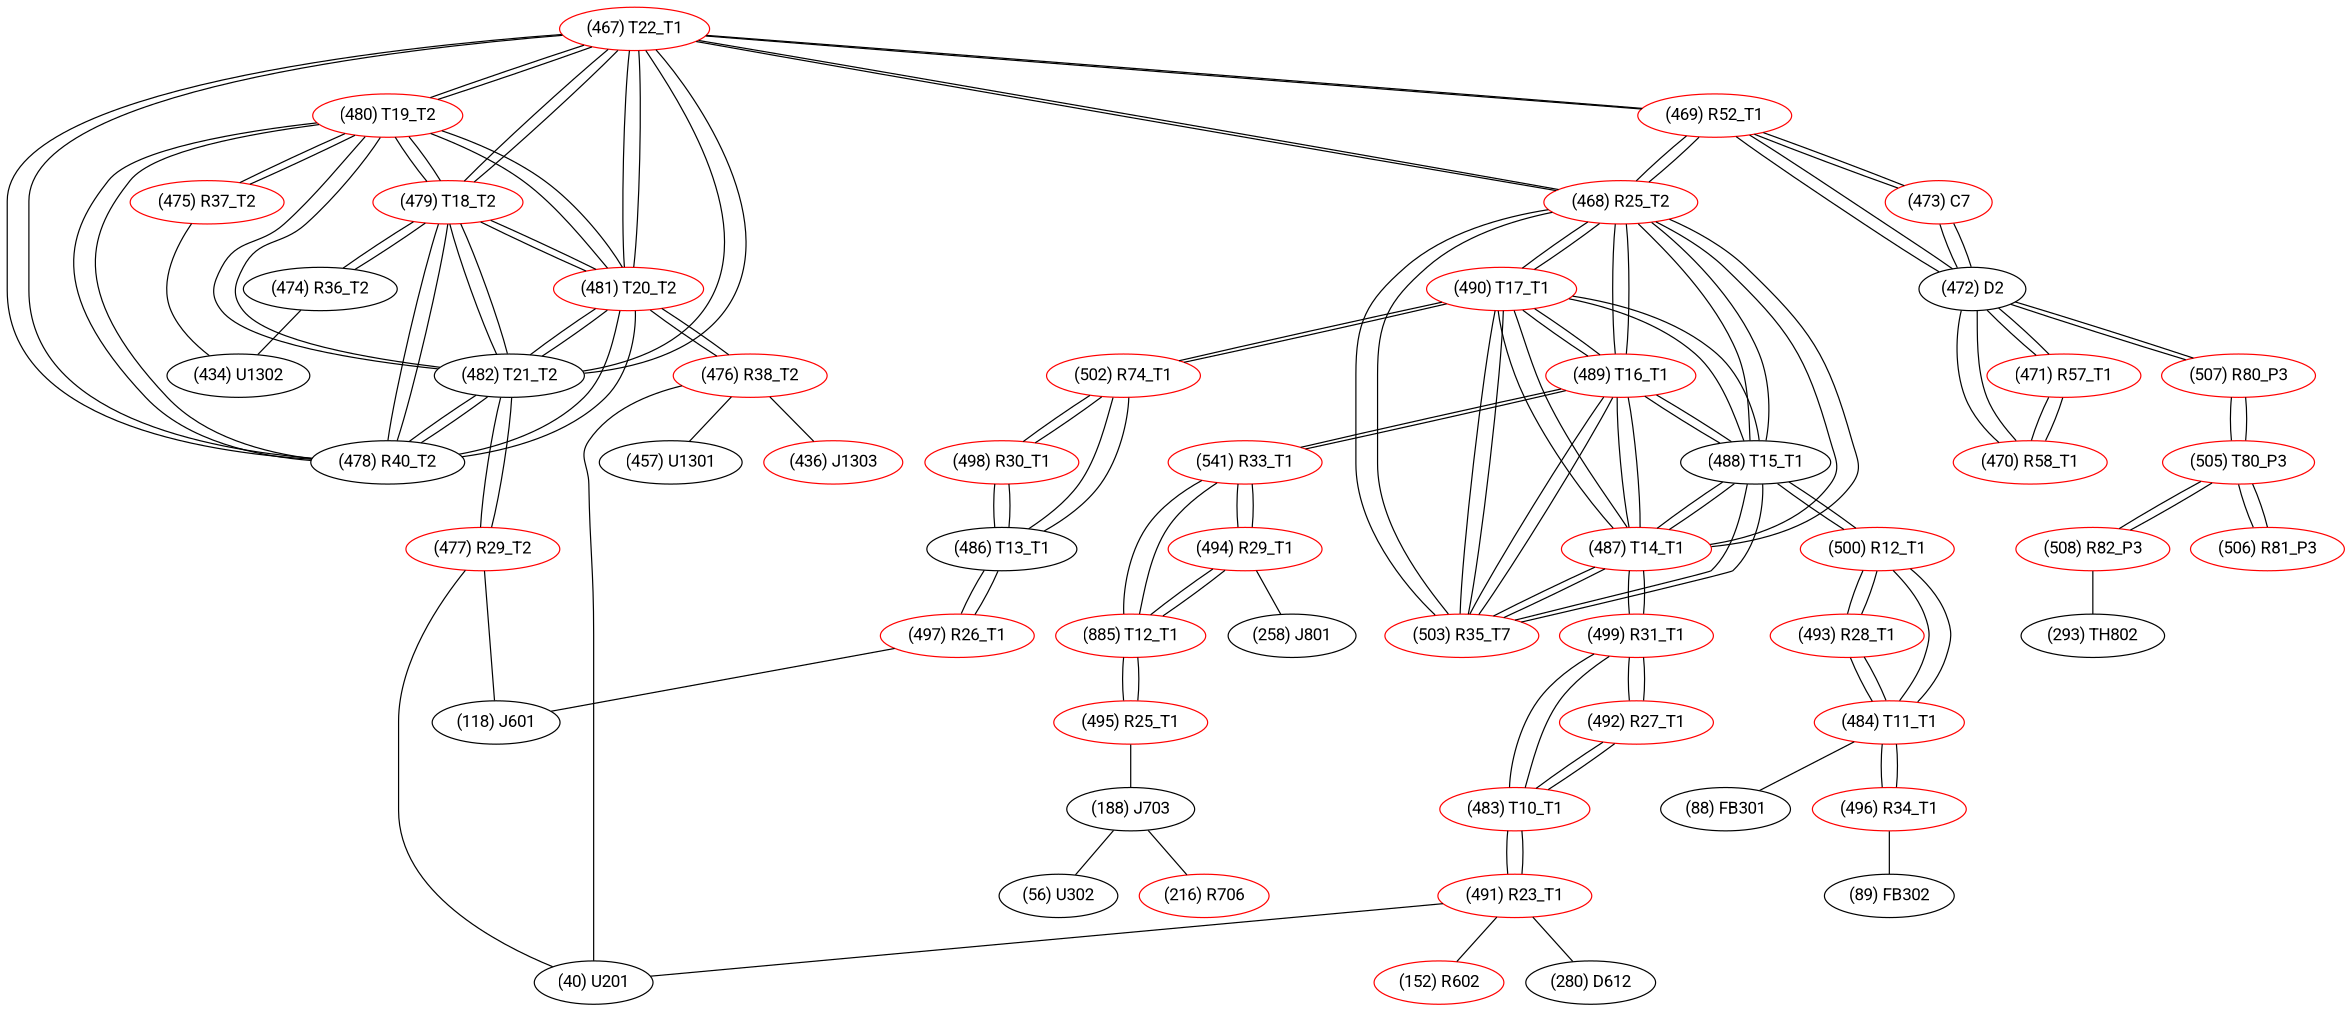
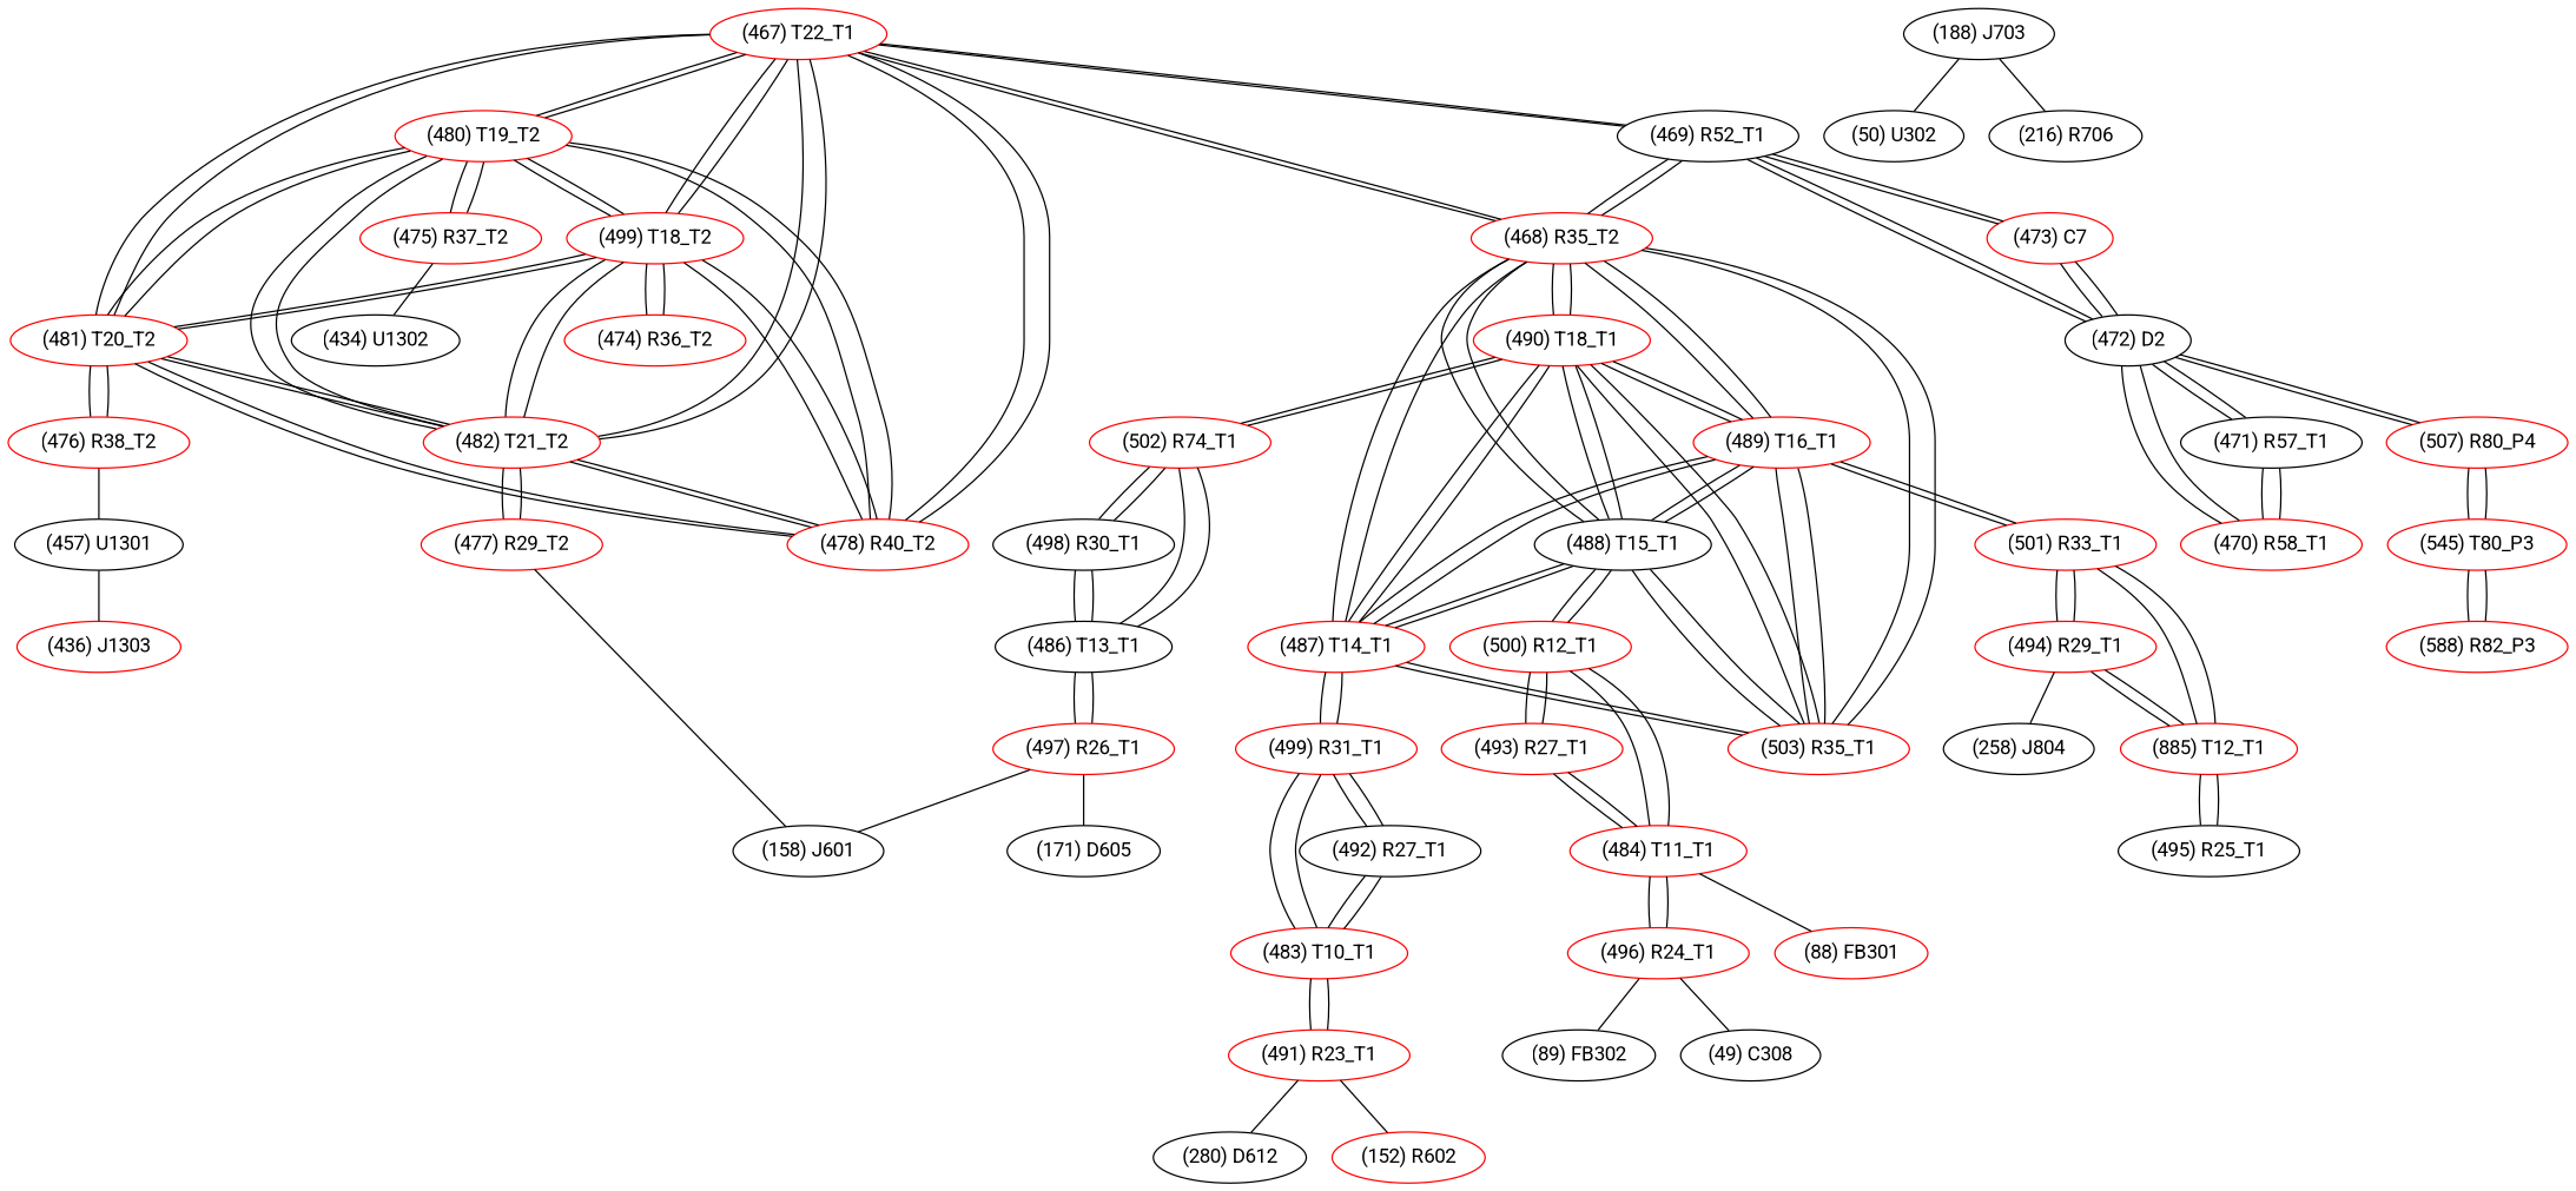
  graph {
    fontname=Roboto
    node [color=red fontname=Roboto]
    edge [fontname=Roboto]
    n1 [label="(467) T22_T1"]
    n2 [label="(480) T19_T2"]
-   n3 [label="(479) T18_T2"]
-   n4 [color=black label="(478) R40_T2"]
-   n5 [color=black label="(482) T21_T2"]
+   n3 [label="(499) T18_T2"]
+   n4 [label="(478) R40_T2"]
+   n5 [label="(482) T21_T2"]
    n6 [label="(481) T20_T2"]
-   n7 [label="(469) R52_T1"]
-   n8 [label="(468) R25_T2"]
+   n7 [color=black label="(469) R52_T1"]
+   n8 [label="(468) R35_T2"]
    n9 [label="(475) R37_T2"]
-   n10 [color=black label="(474) R36_T2"]
+   n10 [label="(474) R36_T2"]
    n11 [label="(477) R29_T2"]
    n12 [label="(476) R38_T2"]
    n13 [color=black label="(472) D2"]
    n14 [label="(473) C7"]
    n15 [label="(489) T16_T1"]
    n16 [color=black label="(488) T15_T1"]
-   n17 [label="(503) R35_T7"]
+   n17 [label="(503) R35_T1"]
    n18 [label="(487) T14_T1"]
-   n19 [label="(490) T17_T1"]
+   n19 [label="(490) T18_T1"]
    n20 [label="(434) U1302" color=""]
-   n21 [label="(40) U201" color=""]
-   n22 [label="(118) J601" color=""]
+   n22 [label="(158) J601" color=""]
    n23 [label="(457) U1301" color=""]
    n24 [label="(436) J1303"]
    n25 [label="(470) R58_T1"]
-   n26 [label="(471) R57_T1"]
-   n27 [label="(507) R80_P3"]
-   n28 [label="(541) R33_T1"]
+   n26 [color=black label="(471) R57_T1"]
+   n27 [label="(507) R80_P4"]
+   n28 [label="(501) R33_T1"]
    n29 [label="(500) R12_T1"]
    n30 [label="(499) R31_T1"]
    n31 [label="(502) R74_T1"]
    n32 [label="(885) T12_T1"]
    n33 [label="(494) R29_T1"]
    n34 [label="(484) T11_T1"]
-   n35 [label="(493) R28_T1"]
+   n35 [label="(493) R27_T1"]
    n36 [label="(483) T10_T1"]
-   n37 [label="(492) R27_T1"]
+   n37 [color=black label="(492) R27_T1"]
    n38 [color=black label="(486) T13_T1"]
-   n39 [label="(498) R30_T1"]
-   n40 [label="(505) T80_P3"]
-   n41 [label="(506) R81_P3"]
-   n42 [label="(508) R82_P3"]
+   n39 [color=black label="(498) R30_T1"]
+   n40 [label="(545) T80_P3"]
+   n42 [label="(588) R82_P3"]
    n43 [label="(491) R23_T1"]
    n44 [label="(280) D612" color=""]
    n45 [label="(152) R602"]
-   n46 [label="(496) R34_T1"]
-   n47 [label="(88) FB301" color=""]
+   n46 [label="(496) R24_T1"]
+   n47 [label="(88) FB301"]
    n48 [label="(89) FB302" color=""]
-   n50 [label="(56) U302" color=""]
-   n51 [label="(495) R25_T1"]
-   n52 [label="(258) J801" color=""]
+   n49 [label="(49) C308" color=""]
+   n50 [label="(50) U302" color=""]
+   n51 [color=black label="(495) R25_T1"]
+   n52 [label="(258) J804" color=""]
    n53 [label="(188) J703" color=""]
-   n54 [label="(216) R706"]
+   n54 [label="(216) R706" color=""]
    n55 [label="(497) R26_T1"]
-   n57 [label="(293) TH802" color=""]
+   n56 [label="(171) D605" color=""]
    n1 -- n2
    n1 -- n3
    n1 -- n4
    n1 -- n5
    n1 -- n6
    n1 -- n7
    n1 -- n8
    n2 -- n1
    n2 -- n3
    n2 -- n4
    n2 -- n5
    n2 -- n6
    n2 -- n9
    n3 -- n1
    n3 -- n2
    n3 -- n4
    n3 -- n5
    n3 -- n6
    n3 -- n10
    n4 -- n1
    n4 -- n2
    n4 -- n3
    n4 -- n5
    n4 -- n6
    n5 -- n1
    n5 -- n2
    n5 -- n3
    n5 -- n4
    n5 -- n6
    n5 -- n11
    n6 -- n1
    n6 -- n2
    n6 -- n3
    n6 -- n4
    n6 -- n5
    n6 -- n12
    n7 -- n1
    n7 -- n8
    n7 -- n13
    n7 -- n14
    n8 -- n1
    n8 -- n7
    n8 -- n15
    n8 -- n16
    n8 -- n17
    n8 -- n18
    n8 -- n19
    n9 -- n2
    n9 -- n20
    n10 -- n3
-   n10 -- n20
    n11 -- n5
-   n11 -- n21
    n11 -- n22
    n12 -- n6
-   n12 -- n21
    n12 -- n23
-   n12 -- n24
+   n23 -- n24
    n13 -- n7
    n13 -- n14
    n13 -- n25
    n13 -- n26
    n13 -- n27
    n14 -- n7
    n14 -- n13
    n15 -- n8
    n15 -- n16
    n15 -- n17
    n15 -- n18
    n15 -- n19
    n15 -- n28
    n16 -- n8
    n16 -- n15
    n16 -- n17
    n16 -- n18
    n16 -- n19
    n16 -- n29
    n17 -- n8
    n17 -- n15
    n17 -- n16
    n17 -- n18
    n17 -- n19
    n18 -- n8
    n18 -- n15
    n18 -- n16
    n18 -- n17
    n18 -- n19
    n18 -- n30
    n19 -- n8
    n19 -- n15
    n19 -- n16
    n19 -- n17
    n19 -- n18
    n19 -- n31
    n25 -- n13
    n25 -- n26
    n26 -- n13
    n26 -- n25
    n27 -- n13
    n27 -- n40
    n28 -- n15
    n28 -- n32
    n28 -- n33
    n29 -- n16
    n29 -- n34
    n29 -- n35
    n30 -- n18
    n30 -- n36
    n30 -- n37
    n31 -- n19
    n31 -- n38
    n31 -- n39
    n32 -- n28
    n32 -- n33
    n32 -- n51
    n33 -- n28
    n33 -- n32
    n33 -- n52
    n34 -- n29
    n34 -- n35
    n34 -- n46
    n34 -- n47
    n35 -- n29
    n35 -- n34
    n36 -- n30
    n36 -- n37
    n36 -- n43
    n37 -- n30
    n37 -- n36
    n38 -- n31
    n38 -- n39
    n38 -- n55
    n39 -- n31
    n39 -- n38
    n40 -- n27
-   n40 -- n41
    n40 -- n42
-   n41 -- n40
    n42 -- n40
-   n42 -- n57
-   n43 -- n21
    n43 -- n36
    n43 -- n44
    n43 -- n45
    n46 -- n34
    n46 -- n48
+   n46 -- n49
    n51 -- n32
-   n51 -- n53
    n53 -- n50
    n53 -- n54
    n55 -- n22
    n55 -- n38
+   n55 -- n56
  }
